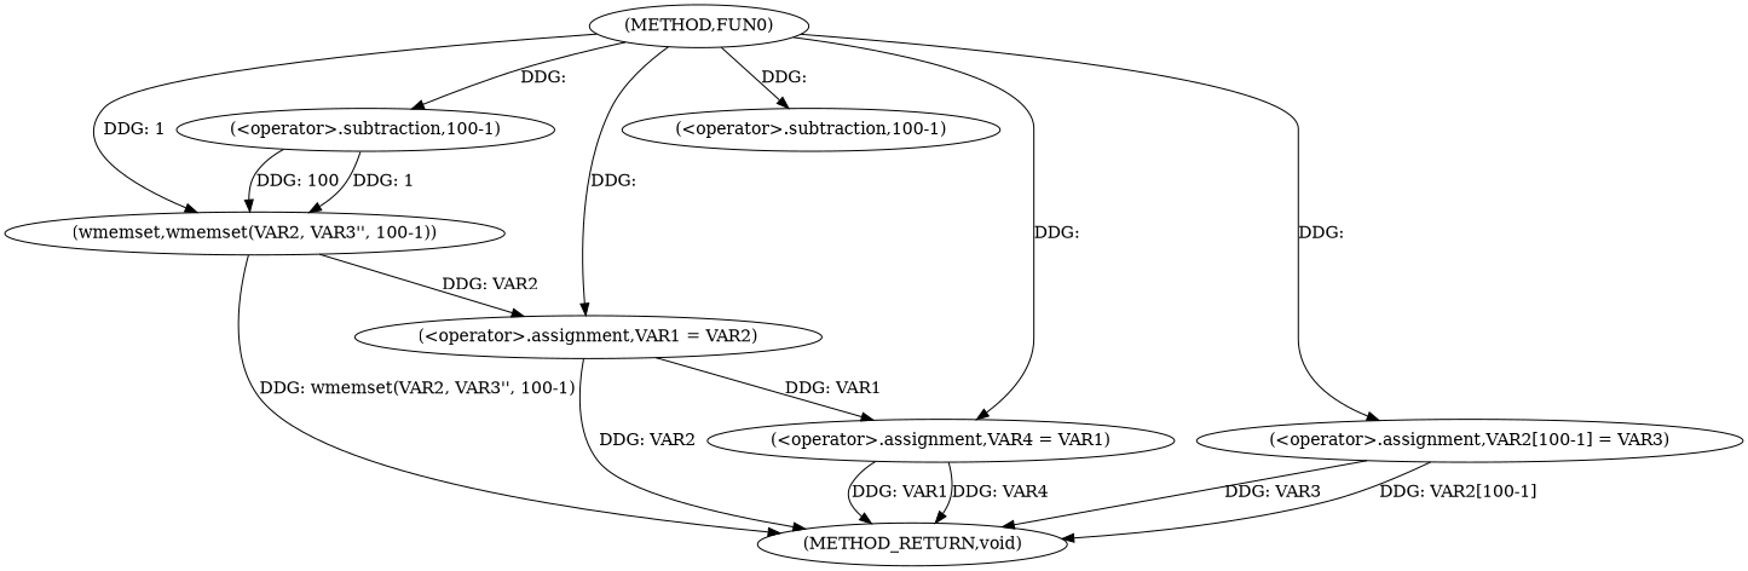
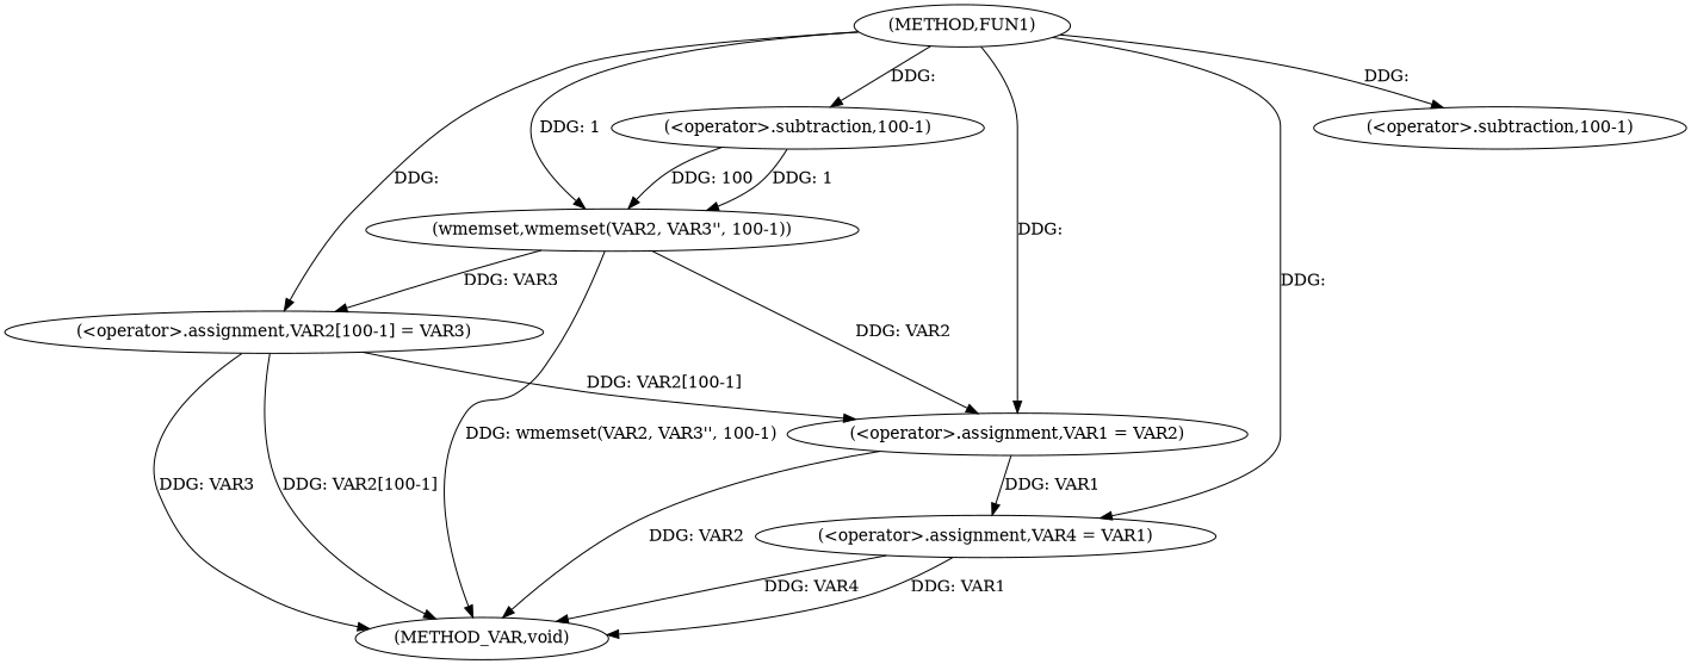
  digraph {
-   n1 [label="(METHOD,FUN0)"]
+   n1 [label="(METHOD,FUN1)"]
    n2 [label="(wmemset,wmemset(VAR2, VAR3'', 100-1))"]
    n3 [label="(<operator>.subtraction,100-1)"]
    n4 [label="(<operator>.assignment,VAR2[100-1] = VAR3)"]
    n5 [label="(<operator>.subtraction,100-1)"]
    n6 [label="(<operator>.assignment,VAR1 = VAR2)"]
    n7 [label="(<operator>.assignment,VAR4 = VAR1)"]
-   n8 [label="(METHOD_RETURN,void)"]
+   n8 [label="(METHOD_VAR,void)"]
    n1 -> n2 [label="DDG: 1"]
    n1 -> n3 [label="DDG: "]
    n1 -> n4 [label="DDG: "]
    n1 -> n5 [label="DDG: "]
    n1 -> n6 [label="DDG: "]
    n1 -> n7 [label="DDG: "]
+   n2 -> n4 [label="DDG: VAR3"]
    n2 -> n6 [label="DDG: VAR2"]
    n2 -> n8 [label="DDG: wmemset(VAR2, VAR3'', 100-1)"]
    n3 -> n2 [label="DDG: 100"]
    n3 -> n2 [label="DDG: 1"]
+   n4 -> n6 [label="DDG: VAR2[100-1]"]
    n4 -> n8 [label="DDG: VAR3"]
    n4 -> n8 [label="DDG: VAR2[100-1]"]
    n6 -> n7 [label="DDG: VAR1"]
    n6 -> n8 [label="DDG: VAR2"]
    n7 -> n8 [label="DDG: VAR1"]
    n7 -> n8 [label="DDG: VAR4"]
  }
